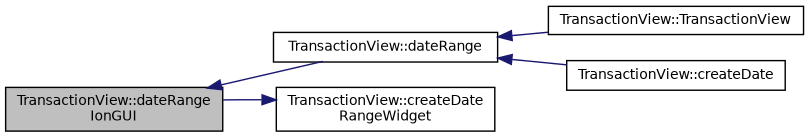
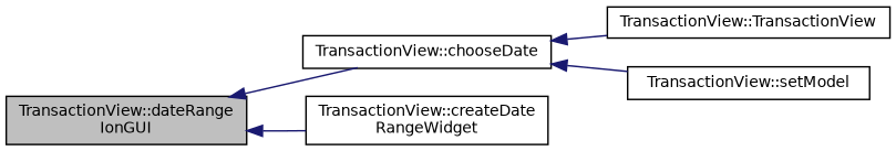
  digraph {
    fontname="DejaVu Sans"
    rankdir=LR
    node [color=black fillcolor=white fontname="DejaVu Sans" fontsize=10 shape=record style=filled]
    edge [color=midnightblue dir=back fontname="DejaVu Sans" fontsize=10 labelfontname=Helvetica labelfontsize=10 style=solid]
    n1 [fillcolor=grey75 fontcolor=black height=0.2 label="TransactionView::dateRange\lIonGUI" width=0.4]
-   n2 [height=0.2 label="TransactionView::dateRange" width=0.4]
+   n2 [height=0.2 label="TransactionView::chooseDate" width=0.4]
    n3 [height=0.2 label="TransactionView::createDate\lRangeWidget" width=0.4]
    n4 [height=0.2 label="TransactionView::TransactionView" width=0.4]
-   n5 [height=0.2 label="TransactionView::createDate" width=0.4]
+   n5 [height=0.2 label="TransactionView::setModel" width=0.4]
    n1 -> n2
-   n3 -> n1
+   n1 -> n3
    n2 -> n4
    n2 -> n5
  }
